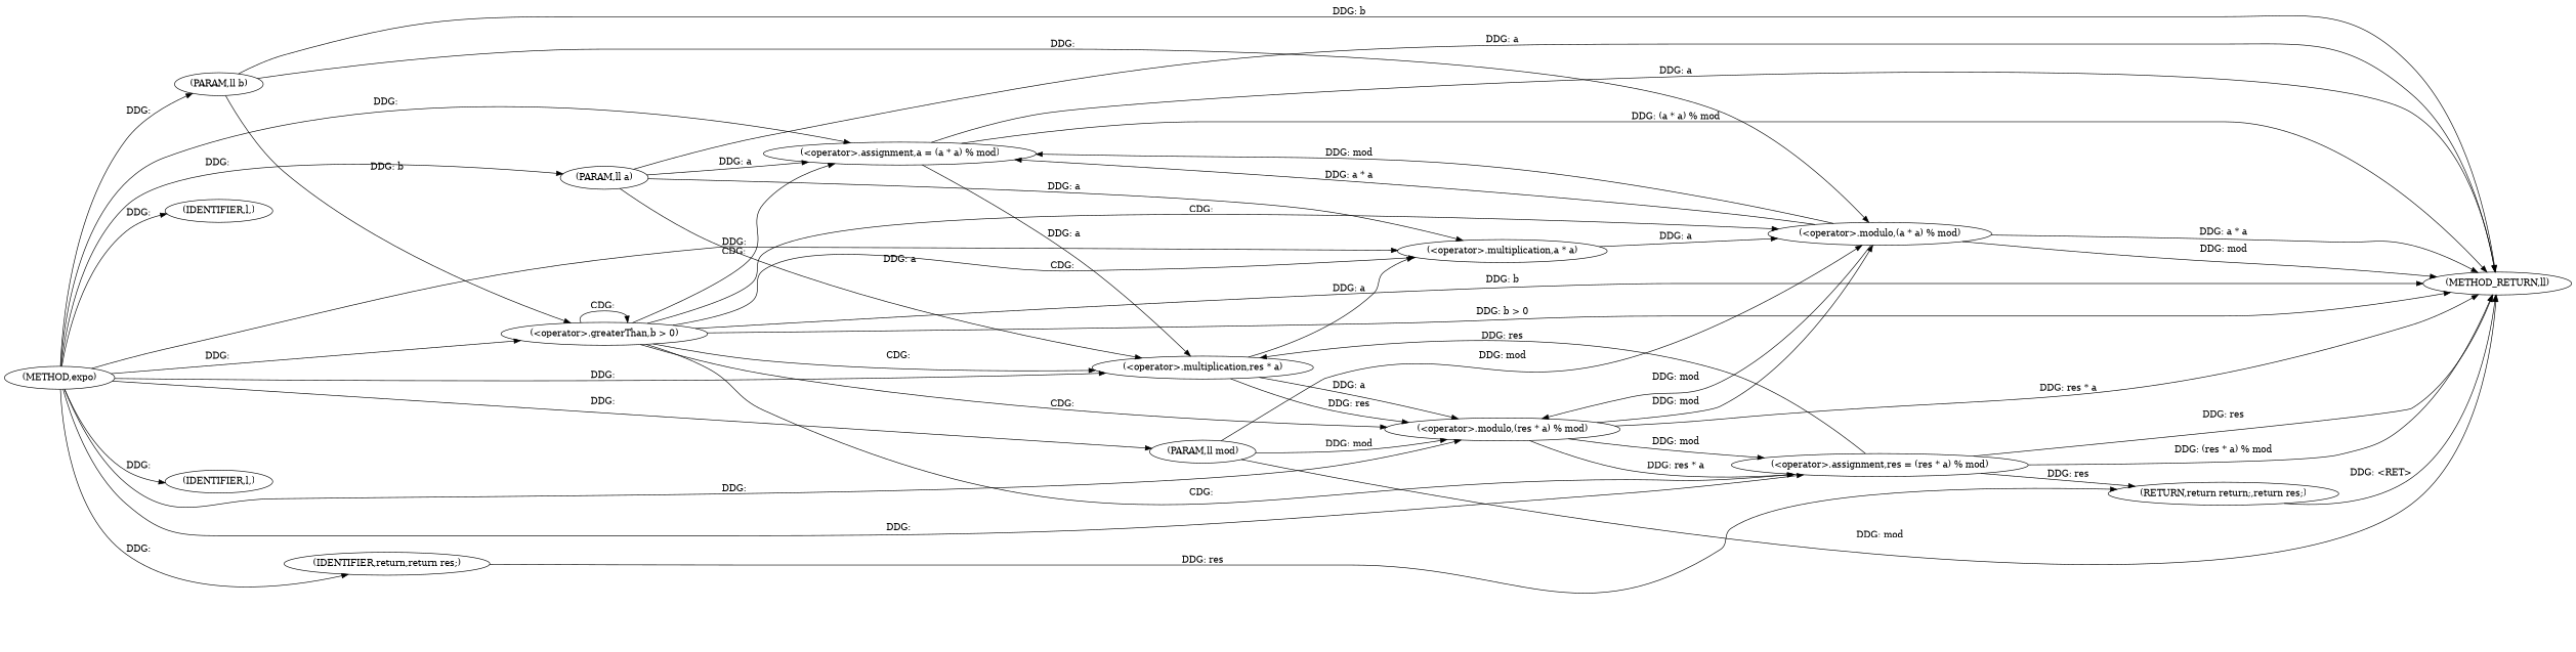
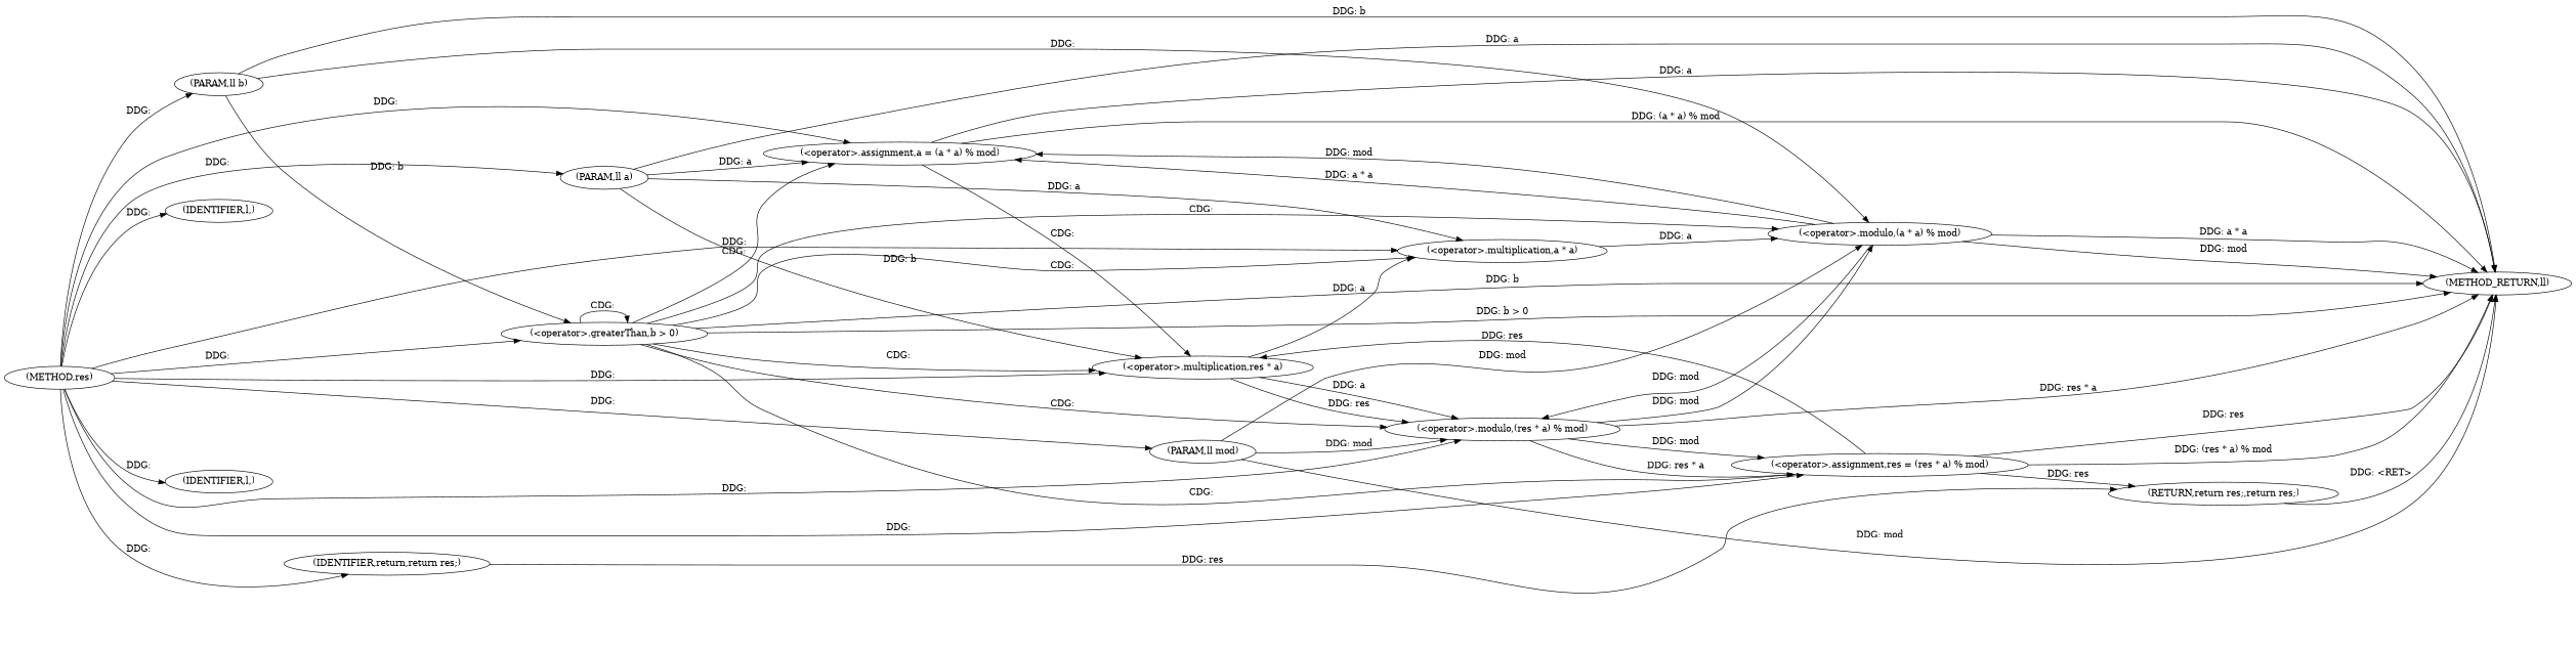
  digraph {
    rankdir=LR
-   n1 [label="(METHOD,expo)"]
+   n1 [label="(METHOD,res)"]
    n2 [label="(PARAM,ll a)"]
    n3 [label="(PARAM,ll b)"]
    n4 [label="(PARAM,ll mod)"]
    n5 [label="(IDENTIFIER,l,)"]
    n6 [label="(<operator>.greaterThan,b > 0)"]
    n7 [label="(IDENTIFIER,return,return res;)"]
    n8 [label="(<operator>.assignment,res = (res * a) % mod)"]
    n9 [label="(<operator>.assignment,a = (a * a) % mod)"]
    n10 [label="(IDENTIFIER,l,)"]
    n11 [label="(<operator>.modulo,(res * a) % mod)"]
    n12 [label="(<operator>.multiplication,res * a)"]
    n13 [label="(<operator>.multiplication,a * a)"]
    n14 [label="(METHOD_RETURN,ll)"]
    n15 [label="(<operator>.modulo,(a * a) % mod)"]
-   n16 [label="(RETURN,return return;,return res;)"]
+   n16 [label="(RETURN,return res;,return res;)"]
    n1 -> n2 [label="DDG: "]
    n1 -> n3 [label="DDG: "]
    n1 -> n4 [label="DDG: "]
    n1 -> n5 [label="DDG: "]
    n1 -> n6 [label="DDG: "]
    n1 -> n7 [label="DDG: "]
    n1 -> n8 [label="DDG: "]
    n1 -> n9 [label="DDG: "]
    n1 -> n10 [label="DDG: "]
    n1 -> n11 [label="DDG: "]
    n1 -> n12 [label="DDG: "]
    n1 -> n13 [label="DDG: "]
    n2 -> n9 [label="DDG: a"]
-   n2 -> n12 [label="DDG: a"]
+   n2 -> n12 [label="DDG: b"]
    n2 -> n13 [label="DDG: a"]
    n2 -> n14 [label="DDG: a"]
    n3 -> n6 [label="DDG: b"]
    n3 -> n14 [label="DDG: b"]
    n3 -> n15 [label="DDG: "]
    n4 -> n11 [label="DDG: mod"]
    n4 -> n14 [label="DDG: mod"]
    n4 -> n15 [label="DDG: mod"]
    n6 -> n6 [label="CDG: "]
    n6 -> n8 [label="CDG: "]
    n6 -> n9 [label="CDG: "]
    n6 -> n11 [label="CDG: "]
    n6 -> n12 [label="CDG: "]
    n6 -> n13 [label="CDG: "]
    n6 -> n14 [label="DDG: b"]
    n6 -> n14 [label="DDG: b > 0"]
    n6 -> n15 [label="CDG: "]
    n7 -> n16 [label="DDG: res"]
    n8 -> n12 [label="DDG: res"]
    n8 -> n14 [label="DDG: res"]
    n8 -> n14 [label="DDG: (res * a) % mod"]
    n8 -> n16 [label="DDG: res"]
-   n9 -> n12 [label="DDG: a"]
+   n9 -> n12 [label="CDG: "]
    n9 -> n14 [label="DDG: a"]
    n9 -> n14 [label="DDG: (a * a) % mod"]
    n11 -> n8 [label="DDG: res * a"]
    n11 -> n8 [label="DDG: mod"]
    n11 -> n14 [label="DDG: res * a"]
    n11 -> n15 [label="DDG: mod"]
    n12 -> n11 [label="DDG: res"]
    n12 -> n11 [label="DDG: a"]
    n12 -> n13 [label="DDG: a"]
    n13 -> n15 [label="DDG: a"]
    n15 -> n9 [label="DDG: a * a"]
    n15 -> n9 [label="DDG: mod"]
    n15 -> n11 [label="DDG: mod"]
    n15 -> n14 [label="DDG: a * a"]
    n15 -> n14 [label="DDG: mod"]
    n16 -> n14 [label="DDG: <RET>"]
  }
